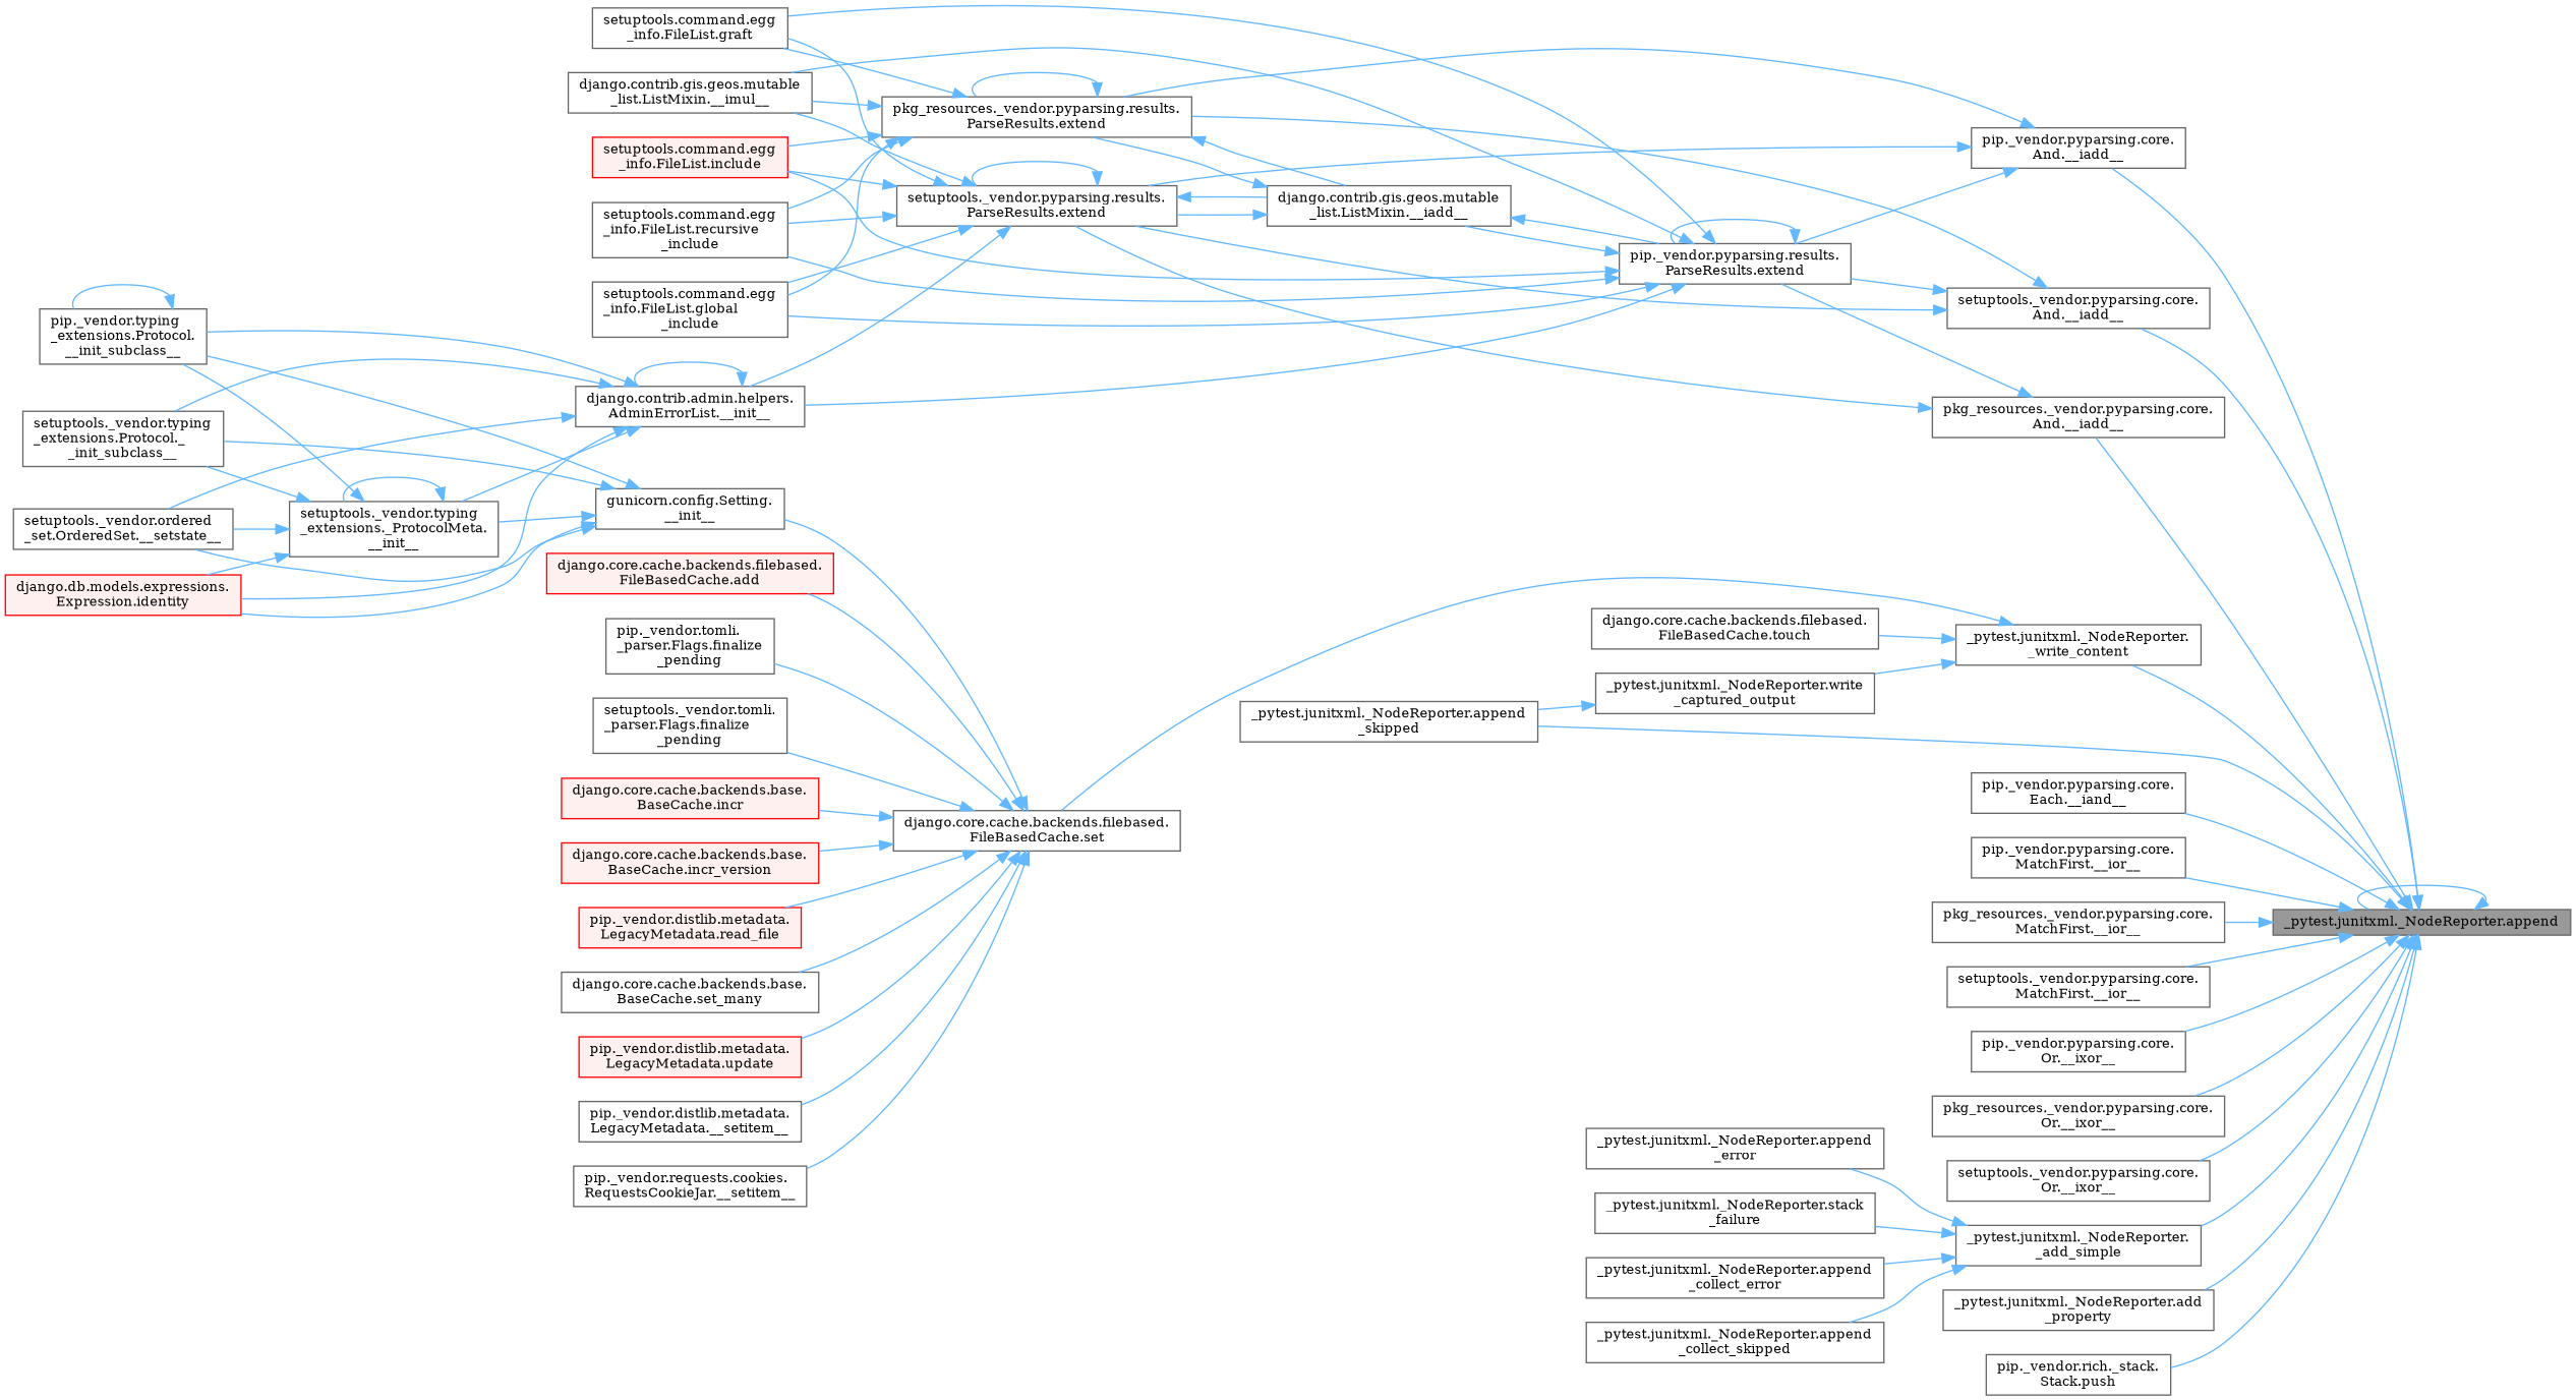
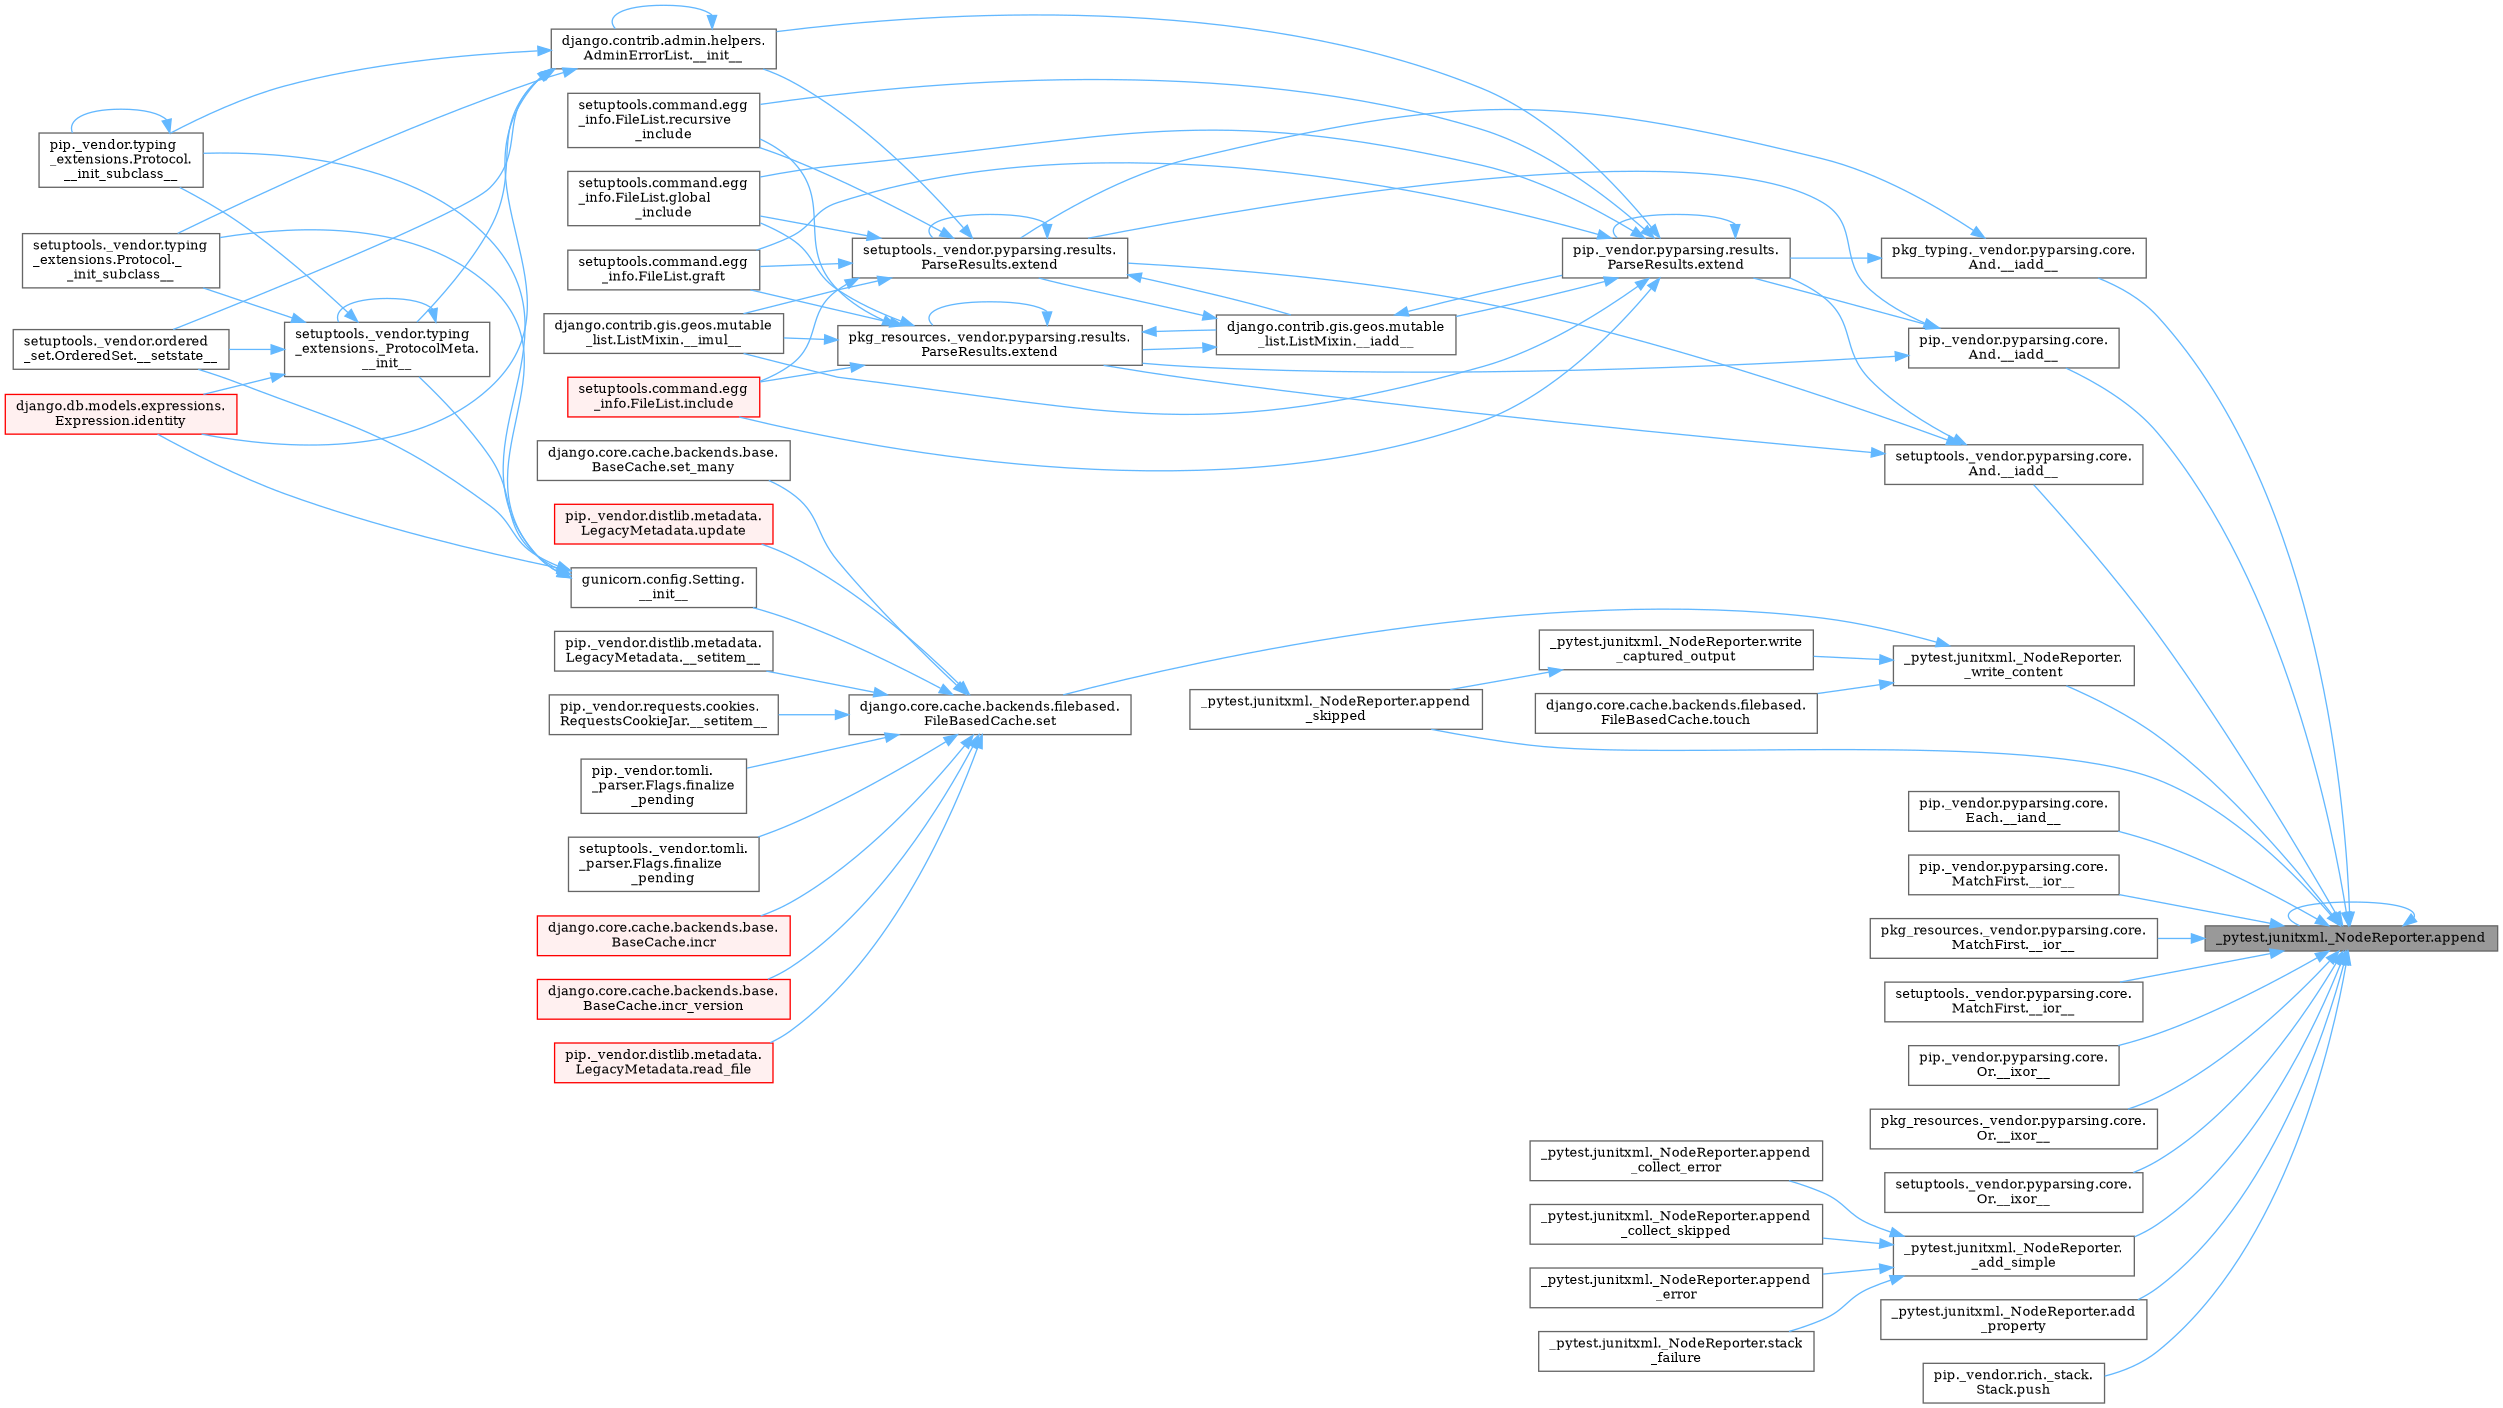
  digraph {
    fontname="DejaVu Serif"
    rankdir=RL
    node [color=grey40 fillcolor=white fontname="DejaVu Serif" fontsize=10 shape=box style=filled]
    edge [color=steelblue1 dir=back fontname="DejaVu Serif" fontsize=10 labelfontname=Helvetica labelfontsize=10 style=solid]
    n1 [color=gray40 fillcolor=grey60 fontcolor=black height=0.2 label="_pytest.junitxml._NodeReporter.append" width=0.4]
    n2 [height=0.2 label="pip._vendor.pyparsing.core.\lAnd.__iadd__" width=0.4]
-   n3 [height=0.2 label="pkg_resources._vendor.pyparsing.core.\lAnd.__iadd__" width=0.4]
+   n3 [height=0.2 label="pkg_typing._vendor.pyparsing.core.\lAnd.__iadd__" width=0.4]
    n4 [height=0.2 label="setuptools._vendor.pyparsing.core.\lAnd.__iadd__" width=0.4]
    n5 [height=0.2 label="pip._vendor.pyparsing.core.\lEach.__iand__" width=0.4]
    n6 [height=0.2 label="pip._vendor.pyparsing.core.\lMatchFirst.__ior__" width=0.4]
    n7 [height=0.2 label="pkg_resources._vendor.pyparsing.core.\lMatchFirst.__ior__" width=0.4]
    n8 [height=0.2 label="setuptools._vendor.pyparsing.core.\lMatchFirst.__ior__" width=0.4]
    n9 [height=0.2 label="pip._vendor.pyparsing.core.\lOr.__ixor__" width=0.4]
    n10 [height=0.2 label="pkg_resources._vendor.pyparsing.core.\lOr.__ixor__" width=0.4]
    n11 [height=0.2 label="setuptools._vendor.pyparsing.core.\lOr.__ixor__" width=0.4]
    n12 [height=0.2 label="_pytest.junitxml._NodeReporter.\l_add_simple" width=0.4]
    n13 [height=0.2 label="_pytest.junitxml._NodeReporter.\l_write_content" width=0.4]
    n14 [height=0.2 label="_pytest.junitxml._NodeReporter.append\l_skipped" width=0.4]
    n15 [height=0.2 label="_pytest.junitxml._NodeReporter.add\l_property" width=0.4]
    n16 [height=0.2 label="pip._vendor.rich._stack.\lStack.push" width=0.4]
    n17 [height=0.2 label="pip._vendor.pyparsing.results.\lParseResults.extend" width=0.4]
    n18 [height=0.2 label="pkg_resources._vendor.pyparsing.results.\lParseResults.extend" width=0.4]
    n19 [height=0.2 label="setuptools._vendor.pyparsing.results.\lParseResults.extend" width=0.4]
    n20 [height=0.2 label="_pytest.junitxml._NodeReporter.append\l_collect_error" width=0.4]
    n21 [height=0.2 label="_pytest.junitxml._NodeReporter.append\l_collect_skipped" width=0.4]
    n22 [height=0.2 label="_pytest.junitxml._NodeReporter.append\l_error" width=0.4]
    n23 [height=0.2 label="_pytest.junitxml._NodeReporter.stack\l_failure" width=0.4]
    n24 [height=0.2 label="django.core.cache.backends.filebased.\lFileBasedCache.set" width=0.4]
    n25 [height=0.2 label="django.core.cache.backends.filebased.\lFileBasedCache.touch" width=0.4]
    n26 [height=0.2 label="_pytest.junitxml._NodeReporter.write\l_captured_output" width=0.4]
    n27 [height=0.2 label="django.contrib.gis.geos.mutable\l_list.ListMixin.__iadd__" width=0.4]
    n28 [height=0.2 label="django.contrib.gis.geos.mutable\l_list.ListMixin.__imul__" width=0.4]
    n29 [height=0.2 label="django.contrib.admin.helpers.\lAdminErrorList.__init__" width=0.4]
    n30 [height=0.2 label="setuptools.command.egg\l_info.FileList.global\l_include" width=0.4]
    n31 [height=0.2 label="setuptools.command.egg\l_info.FileList.graft" width=0.4]
    n32 [color=red fillcolor="#FFF0F0" height=0.2 label="setuptools.command.egg\l_info.FileList.include" width=0.4]
    n33 [height=0.2 label="setuptools.command.egg\l_info.FileList.recursive\l_include" width=0.4]
    n34 [height=0.2 label="setuptools._vendor.typing\l_extensions._ProtocolMeta.\l__init__" width=0.4]
    n35 [height=0.2 label="pip._vendor.typing\l_extensions.Protocol.\l__init_subclass__" width=0.4]
    n36 [height=0.2 label="setuptools._vendor.typing\l_extensions.Protocol._\l_init_subclass__" width=0.4]
    n37 [height=0.2 label="setuptools._vendor.ordered\l_set.OrderedSet.__setstate__" width=0.4]
    n38 [color=red fillcolor="#FFF0F0" height=0.2 label="django.db.models.expressions.\lExpression.identity" width=0.4]
    n39 [height=0.2 label="gunicorn.config.Setting.\l__init__" width=0.4]
    n40 [height=0.2 label="pip._vendor.distlib.metadata.\lLegacyMetadata.__setitem__" width=0.4]
    n41 [height=0.2 label="pip._vendor.requests.cookies.\lRequestsCookieJar.__setitem__" width=0.4]
-   n42 [color=red fillcolor="#FFF0F0" height=0.2 label="django.core.cache.backends.filebased.\lFileBasedCache.add" width=0.4]
    n43 [height=0.2 label="pip._vendor.tomli.\l_parser.Flags.finalize\l_pending" width=0.4]
    n44 [height=0.2 label="setuptools._vendor.tomli.\l_parser.Flags.finalize\l_pending" width=0.4]
    n45 [color=red fillcolor="#FFF0F0" height=0.2 label="django.core.cache.backends.base.\lBaseCache.incr" width=0.4]
    n46 [color=red fillcolor="#FFF0F0" height=0.2 label="django.core.cache.backends.base.\lBaseCache.incr_version" width=0.4]
    n47 [color=red fillcolor="#FFF0F0" height=0.2 label="pip._vendor.distlib.metadata.\lLegacyMetadata.read_file" width=0.4]
    n48 [height=0.2 label="django.core.cache.backends.base.\lBaseCache.set_many" width=0.4]
    n49 [color=red fillcolor="#FFF0F0" height=0.2 label="pip._vendor.distlib.metadata.\lLegacyMetadata.update" width=0.4]
    n1 -> n1
    n1 -> n2
    n1 -> n3
    n1 -> n4
    n1 -> n5
    n1 -> n6
    n1 -> n7
    n1 -> n8
    n1 -> n9
    n1 -> n10
    n1 -> n11
    n1 -> n12
    n1 -> n13
    n1 -> n14
    n1 -> n15
    n1 -> n16
    n2 -> n17
    n2 -> n18
    n2 -> n19
    n3 -> n17
    n3 -> n19
    n4 -> n17
    n4 -> n18
    n4 -> n19
    n12 -> n20
    n12 -> n21
    n12 -> n22
    n12 -> n23
    n13 -> n24
    n13 -> n25
    n13 -> n26
    n17 -> n17
    n17 -> n27
    n17 -> n28
    n17 -> n29
    n17 -> n30
    n17 -> n31
    n17 -> n32
    n17 -> n33
    n18 -> n18
    n18 -> n27
    n18 -> n28
    n18 -> n30
    n18 -> n31
    n18 -> n32
    n18 -> n33
    n19 -> n19
    n19 -> n27
    n19 -> n28
    n19 -> n29
    n19 -> n30
    n19 -> n31
    n19 -> n32
    n19 -> n33
    n24 -> n39
    n24 -> n40
    n24 -> n41
-   n24 -> n42
    n24 -> n43
    n24 -> n44
    n24 -> n45
    n24 -> n46
    n24 -> n47
    n24 -> n48
    n24 -> n49
    n26 -> n14
    n27 -> n17
    n27 -> n18
    n27 -> n19
    n29 -> n29
    n29 -> n34
    n29 -> n35
    n29 -> n36
    n29 -> n37
    n29 -> n38
    n34 -> n34
    n34 -> n35
    n34 -> n36
    n34 -> n37
    n34 -> n38
    n35 -> n35
    n39 -> n34
    n39 -> n35
    n39 -> n36
    n39 -> n37
    n39 -> n38
  }
